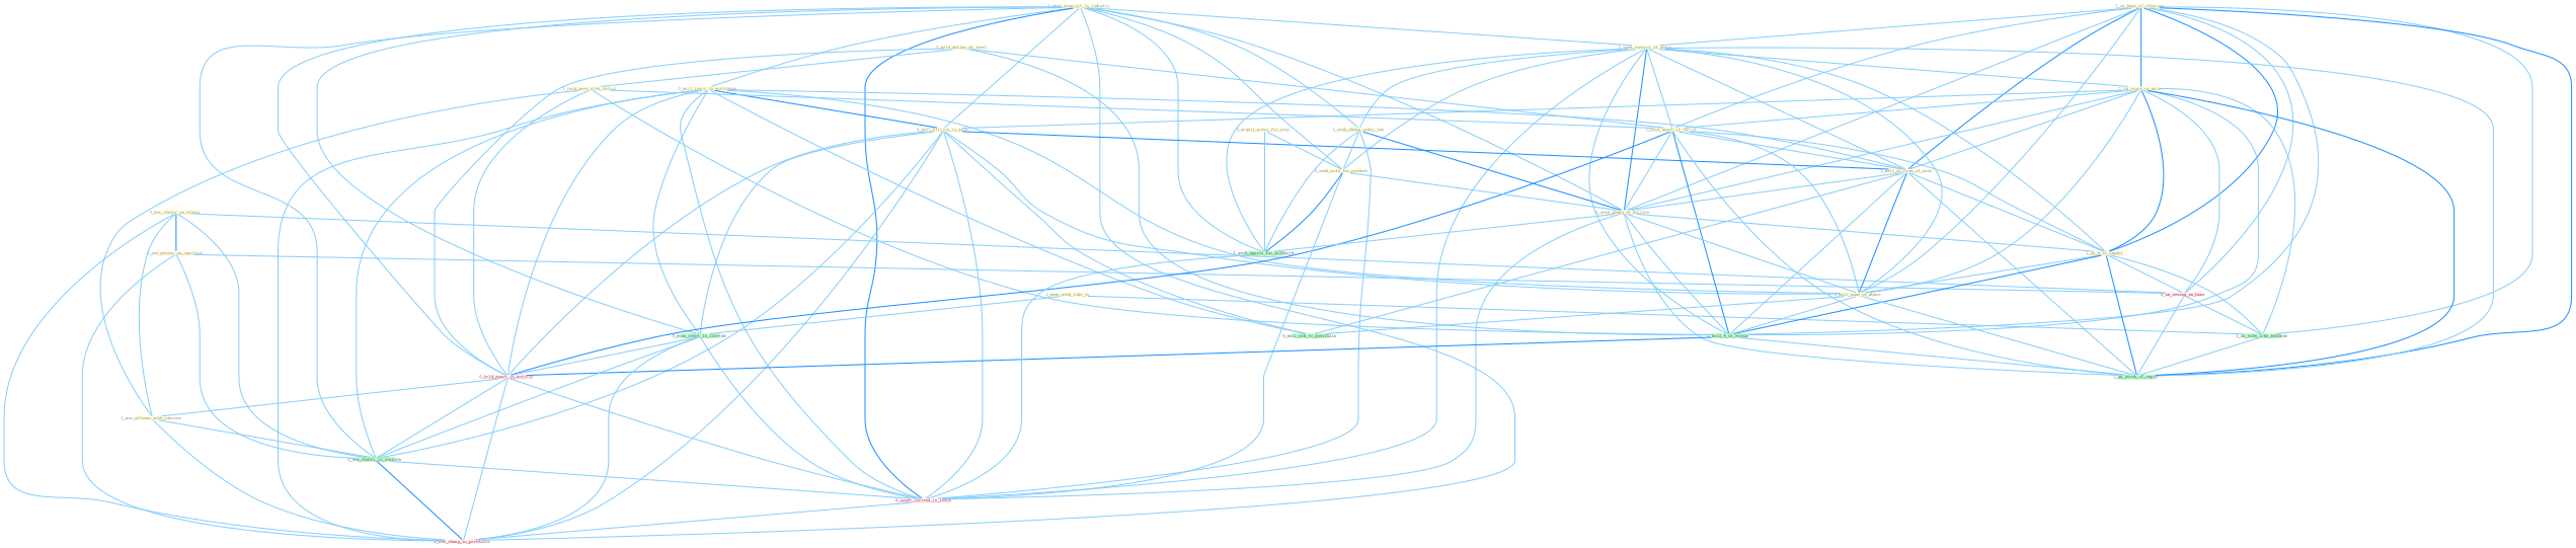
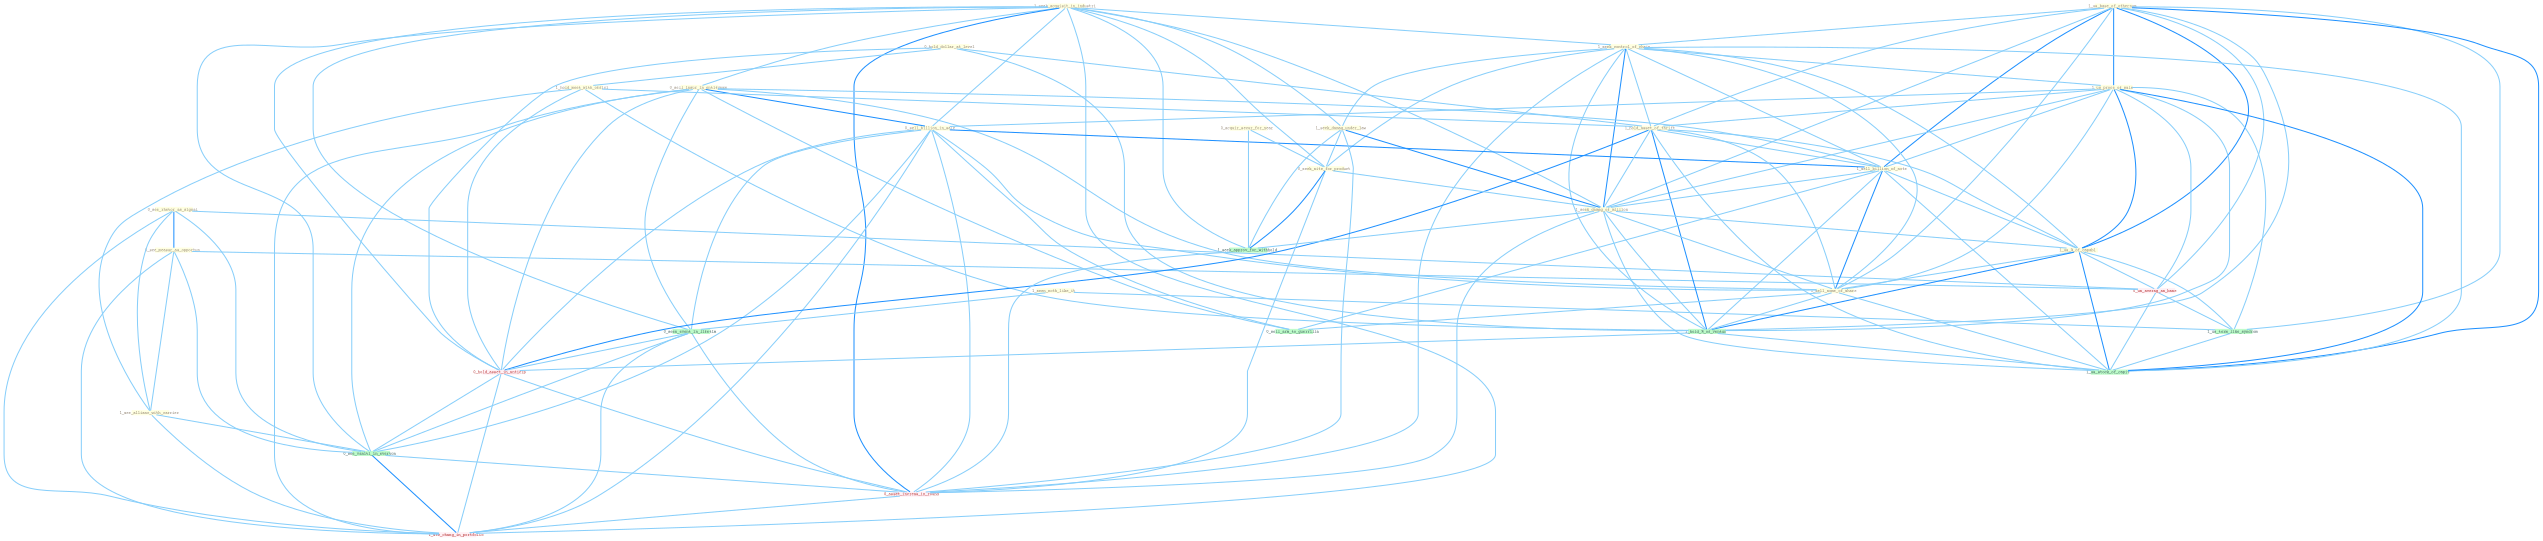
  graph {
    fontname="Courier Prime"
    node [color="#ffffe0" fixedsize=true fontcolor="#8b7d6b" fontname="Courier Prime" fontsize=4 shape=polygon style=filled]
    edge [color="#87cefa" fontname="Courier Prime" w=1]
    "1_us_base_of_othernum " [height=.06 width=.5]
    "1_seek_acquisit_in_industri " [height=.06 width=.5]
    "1_seek_control_of_chain " [height=.06 width=.5]
    "1_seen_noth_like_it " [height=.06 width=.5]
    "0_hold_dollar_at_level " [height=.06 width=.5]
    "0_sell_insur_in_entitynam " [height=.06 width=.5]
    "1_us_proce_of_sale " [height=.06 width=.5]
    "0_sell_billion_in_sale " [height=.06 width=.5]
    "0_see_rhetor_as_signal " [height=.06 width=.5]
    "1_hold_meet_with_offici " [height=.06 width=.5]
    "0_see_measur_as_opportun " [height=.06 width=.5]
    "1_see_allianc_with_carrier " [height=.06 width=.5]
    "1_seek_damag_under_law " [height=.06 width=.5]
    "1_hold_asset_of_thrift " [height=.06 width=.5]
    "0_acquir_secur_for_year " [height=.06 width=.5]
    "1_sell_billion_of_note " [height=.06 width=.5]
    "0_seek_site_for_product " [height=.06 width=.5]
    "1_seek_damag_of_million " [height=.06 width=.5]
    "1_us_%_of_capabl " [height=.06 width=.5]
    "1_sell_some_of_share " [height=.06 width=.5]
    "0_us_averag_as_base " [color="#fff0f5" fontcolor="#b22222" height=.06 width=.5]
    n22 [color="#fff0f5" fontcolor="#b22222" height=.06 label="0_asset_increas_in_round" width=.5]
    "1_see_chang_in_portfolio " [color="#fff0f5" fontcolor="#b22222" height=.06 width=.5]
    "0_hold_asset_in_anticip " [color="#fff0f5" fontcolor="#b22222" height=.06 width=.5]
    "1_us_term_like_syndrom " [color="#BDFCC9" fontcolor="#2f4f4f" height=.06 width=.5]
    "1_hold_%_of_ventur " [color="#BDFCC9" fontcolor="#2f4f4f" height=.06 width=.5]
    "1_us_stock_of_capit " [color="#BDFCC9" fontcolor="#2f4f4f" height=.06 width=.5]
    "0_seen_event_in_lifetim " [color="#BDFCC9" fontcolor="#2f4f4f" height=.06 width=.5]
    "1_seek_approv_for_withhold " [color="#BDFCC9" fontcolor="#2f4f4f" height=.06 width=.5]
    "0_see_vaniti_in_everyon " [color="#BDFCC9" fontcolor="#2f4f4f" height=.06 width=.5]
    "0_sell_arm_to_guerrilla " [color="#BDFCC9" fontcolor="#2f4f4f" height=.06 width=.5]
    subgraph sub_1 {
      "1_us_base_of_othernum "
      "1_seek_acquisit_in_industri "
      "1_seek_control_of_chain "
      "1_seen_noth_like_it "
      "0_hold_dollar_at_level "
      "0_sell_insur_in_entitynam "
      "1_us_proce_of_sale "
      "0_sell_billion_in_sale "
      "0_see_rhetor_as_signal "
      "1_hold_meet_with_offici "
      "0_see_measur_as_opportun "
      "1_see_allianc_with_carrier "
      "1_seek_damag_under_law "
      "1_hold_asset_of_thrift "
      "0_acquir_secur_for_year "
      "1_sell_billion_of_note "
      "0_seek_site_for_product "
      "1_seek_damag_of_million "
      "1_us_%_of_capabl "
      "1_sell_some_of_share "
    }
    subgraph sub_2 {
      "0_us_averag_as_base "
      n22
      "1_see_chang_in_portfolio "
      "0_hold_asset_in_anticip "
    }
    "1_us_base_of_othernum " -- "1_seek_control_of_chain "
    "1_us_base_of_othernum " -- "1_us_proce_of_sale " [color="#1e90ff" w=2]
    "1_us_base_of_othernum " -- "1_hold_asset_of_thrift "
    "1_us_base_of_othernum " -- "1_sell_billion_of_note " [color="#1e90ff"]
    "1_us_base_of_othernum " -- "1_seek_damag_of_million "
    "1_us_base_of_othernum " -- "1_us_%_of_capabl " [color="#1e90ff" w=2]
    "1_us_base_of_othernum " -- "1_sell_some_of_share "
    "1_us_base_of_othernum " -- "0_us_averag_as_base "
    "1_us_base_of_othernum " -- "1_us_term_like_syndrom "
    "1_us_base_of_othernum " -- "1_hold_%_of_ventur "
    "1_us_base_of_othernum " -- "1_us_stock_of_capit " [color="#1e90ff" w=2]
    "1_seek_acquisit_in_industri " -- "1_seek_control_of_chain "
    "1_seek_acquisit_in_industri " -- "0_sell_insur_in_entitynam "
    "1_seek_acquisit_in_industri " -- "0_sell_billion_in_sale "
    "1_seek_acquisit_in_industri " -- "1_seek_damag_under_law "
    "1_seek_acquisit_in_industri " -- "0_seek_site_for_product "
    "1_seek_acquisit_in_industri " -- "1_seek_damag_of_million "
    "1_seek_acquisit_in_industri " -- n22 [color="#1e90ff" w=2]
    "1_seek_acquisit_in_industri " -- "1_see_chang_in_portfolio "
    "1_seek_acquisit_in_industri " -- "0_hold_asset_in_anticip "
    "1_seek_acquisit_in_industri " -- "0_seen_event_in_lifetim "
    "1_seek_acquisit_in_industri " -- "1_seek_approv_for_withhold "
    "1_seek_acquisit_in_industri " -- "0_see_vaniti_in_everyon "
    "1_seek_control_of_chain " -- "1_us_proce_of_sale "
    "1_seek_control_of_chain " -- "1_seek_damag_under_law "
    "1_seek_control_of_chain " -- "1_hold_asset_of_thrift "
    "1_seek_control_of_chain " -- "1_sell_billion_of_note "
    "1_seek_control_of_chain " -- "0_seek_site_for_product "
    "1_seek_control_of_chain " -- "1_seek_damag_of_million " [color="#1e90ff" w=2]
    "1_seek_control_of_chain " -- "1_us_%_of_capabl "
    "1_seek_control_of_chain " -- "1_sell_some_of_share "
    "1_seek_control_of_chain " -- n22
    "1_seek_control_of_chain " -- "1_hold_%_of_ventur "
    "1_seek_control_of_chain " -- "1_us_stock_of_capit "
-   "1_seek_control_of_chain " -- "1_seek_approv_for_withhold "
    "1_seen_noth_like_it " -- "1_us_term_like_syndrom "
    "1_seen_noth_like_it " -- "0_seen_event_in_lifetim "
    "0_hold_dollar_at_level " -- "1_hold_meet_with_offici "
    "0_hold_dollar_at_level " -- "1_hold_asset_of_thrift "
    "0_hold_dollar_at_level " -- "0_hold_asset_in_anticip "
    "0_hold_dollar_at_level " -- "1_hold_%_of_ventur "
    "0_sell_insur_in_entitynam " -- "0_sell_billion_in_sale " [color="#1e90ff" w=2]
    "0_sell_insur_in_entitynam " -- "1_sell_billion_of_note "
    "0_sell_insur_in_entitynam " -- "1_sell_some_of_share "
-   "0_sell_insur_in_entitynam " -- n22
    "0_sell_insur_in_entitynam " -- "1_see_chang_in_portfolio "
    "0_sell_insur_in_entitynam " -- "0_hold_asset_in_anticip "
    "0_sell_insur_in_entitynam " -- "0_seen_event_in_lifetim "
    "0_sell_insur_in_entitynam " -- "0_see_vaniti_in_everyon "
    "0_sell_insur_in_entitynam " -- "0_sell_arm_to_guerrilla "
    "1_us_proce_of_sale " -- "0_sell_billion_in_sale "
    "1_us_proce_of_sale " -- "1_hold_asset_of_thrift "
    "1_us_proce_of_sale " -- "1_sell_billion_of_note "
    "1_us_proce_of_sale " -- "1_seek_damag_of_million "
    "1_us_proce_of_sale " -- "1_us_%_of_capabl " [color="#1e90ff" w=2]
    "1_us_proce_of_sale " -- "1_sell_some_of_share "
    "1_us_proce_of_sale " -- "0_us_averag_as_base "
    "1_us_proce_of_sale " -- "1_us_term_like_syndrom "
    "1_us_proce_of_sale " -- "1_hold_%_of_ventur "
    "1_us_proce_of_sale " -- "1_us_stock_of_capit " [color="#1e90ff" w=2]
    "0_sell_billion_in_sale " -- "1_sell_billion_of_note " [color="#1e90ff" w=2]
    "0_sell_billion_in_sale " -- "1_sell_some_of_share "
    "0_sell_billion_in_sale " -- n22
    "0_sell_billion_in_sale " -- "1_see_chang_in_portfolio "
    "0_sell_billion_in_sale " -- "0_hold_asset_in_anticip "
    "0_sell_billion_in_sale " -- "0_seen_event_in_lifetim "
    "0_sell_billion_in_sale " -- "0_see_vaniti_in_everyon "
    "0_sell_billion_in_sale " -- "0_sell_arm_to_guerrilla "
    "0_see_rhetor_as_signal " -- "0_see_measur_as_opportun " [color="#1e90ff" w=2]
    "0_see_rhetor_as_signal " -- "1_see_allianc_with_carrier "
    "0_see_rhetor_as_signal " -- "0_us_averag_as_base "
    "0_see_rhetor_as_signal " -- "1_see_chang_in_portfolio "
    "0_see_rhetor_as_signal " -- "0_see_vaniti_in_everyon "
    "1_hold_meet_with_offici " -- "1_see_allianc_with_carrier "
    "1_hold_meet_with_offici " -- "1_hold_asset_of_thrift "
    "1_hold_meet_with_offici " -- "0_hold_asset_in_anticip "
    "1_hold_meet_with_offici " -- "1_hold_%_of_ventur "
-   "0_hold_asset_in_anticip " -- "1_see_allianc_with_carrier "
+   "0_see_measur_as_opportun " -- "1_see_allianc_with_carrier "
    "0_see_measur_as_opportun " -- "0_us_averag_as_base "
    "0_see_measur_as_opportun " -- "1_see_chang_in_portfolio "
    "0_see_measur_as_opportun " -- "0_see_vaniti_in_everyon "
    "1_see_allianc_with_carrier " -- "1_see_chang_in_portfolio "
    "1_see_allianc_with_carrier " -- "0_see_vaniti_in_everyon "
    "1_seek_damag_under_law " -- "0_seek_site_for_product "
    "1_seek_damag_under_law " -- "1_seek_damag_of_million " [color="#1e90ff" w=2]
    "1_seek_damag_under_law " -- n22
    "1_seek_damag_under_law " -- "1_seek_approv_for_withhold "
    "1_hold_asset_of_thrift " -- "1_sell_billion_of_note "
    "1_hold_asset_of_thrift " -- "1_seek_damag_of_million "
    "1_hold_asset_of_thrift " -- "1_us_%_of_capabl "
    "1_hold_asset_of_thrift " -- "1_sell_some_of_share "
    "1_hold_asset_of_thrift " -- "0_hold_asset_in_anticip " [color="#1e90ff" w=2]
    "1_hold_asset_of_thrift " -- "1_hold_%_of_ventur " [color="#1e90ff" w=2]
    "1_hold_asset_of_thrift " -- "1_us_stock_of_capit "
    "0_acquir_secur_for_year " -- "0_seek_site_for_product "
    "0_acquir_secur_for_year " -- "1_seek_approv_for_withhold "
    "1_sell_billion_of_note " -- "1_seek_damag_of_million "
    "1_sell_billion_of_note " -- "1_us_%_of_capabl "
    "1_sell_billion_of_note " -- "1_sell_some_of_share " [color="#1e90ff" w=2]
    "1_sell_billion_of_note " -- "1_hold_%_of_ventur "
    "1_sell_billion_of_note " -- "1_us_stock_of_capit "
    "1_sell_billion_of_note " -- "0_sell_arm_to_guerrilla "
    "0_seek_site_for_product " -- "1_seek_damag_of_million "
    "0_seek_site_for_product " -- n22
    "0_seek_site_for_product " -- "1_seek_approv_for_withhold " [color="#1e90ff" w=2]
    "1_seek_damag_of_million " -- "1_us_%_of_capabl "
    "1_seek_damag_of_million " -- "1_sell_some_of_share "
    "1_seek_damag_of_million " -- n22
    "1_seek_damag_of_million " -- "1_hold_%_of_ventur "
    "1_seek_damag_of_million " -- "1_us_stock_of_capit "
    "1_seek_damag_of_million " -- "1_seek_approv_for_withhold "
    "1_us_%_of_capabl " -- "1_sell_some_of_share "
    "1_us_%_of_capabl " -- "0_us_averag_as_base "
    "1_us_%_of_capabl " -- "1_us_term_like_syndrom "
    "1_us_%_of_capabl " -- "1_hold_%_of_ventur " [color="#1e90ff" w=2]
    "1_us_%_of_capabl " -- "1_us_stock_of_capit " [color="#1e90ff" w=2]
    "1_sell_some_of_share " -- "1_hold_%_of_ventur "
    "1_sell_some_of_share " -- "1_us_stock_of_capit "
    "1_sell_some_of_share " -- "0_sell_arm_to_guerrilla "
    "0_us_averag_as_base " -- "1_us_term_like_syndrom "
    "0_us_averag_as_base " -- "1_us_stock_of_capit "
    n22 -- "1_see_chang_in_portfolio "
    n22 -- "0_hold_asset_in_anticip "
    "1_see_chang_in_portfolio " -- "0_hold_asset_in_anticip "
    "1_us_term_like_syndrom " -- "1_us_stock_of_capit "
-   "1_hold_%_of_ventur " -- "0_hold_asset_in_anticip " [color="#1e90ff"]
+   "1_hold_%_of_ventur " -- "0_hold_asset_in_anticip "
    "1_hold_%_of_ventur " -- "1_us_stock_of_capit "
    "0_seen_event_in_lifetim " -- n22
    "0_seen_event_in_lifetim " -- "1_see_chang_in_portfolio "
    "0_seen_event_in_lifetim " -- "0_hold_asset_in_anticip "
    "0_seen_event_in_lifetim " -- "0_see_vaniti_in_everyon "
    "1_seek_approv_for_withhold " -- n22
    "0_see_vaniti_in_everyon " -- n22
    "0_see_vaniti_in_everyon " -- "1_see_chang_in_portfolio " [color="#1e90ff" w=2]
    "0_see_vaniti_in_everyon " -- "0_hold_asset_in_anticip "
  }
